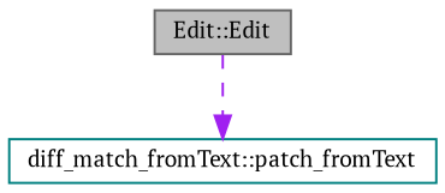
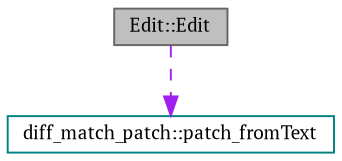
  digraph {
    rankdir=TB
    fontname="PT Serif"
    node [fontname="PT Serif" fontsize=10 shape=record style=filled]
    n1 [color=gray40 fillcolor=grey75 fontcolor=black height=0.2 label="Edit::Edit" width=0.4]
-   n2 [color=teal fillcolor=white height=0.2 label="diff_match_fromText::patch_fromText" width=0.4]
+   n2 [color=teal fillcolor=white height=0.2 label="diff_match_patch::patch_fromText" width=0.4]
    n1 -> n2 [color=purple fontname="PT Serif" fontsize=10 labelfontname="FreeSans.ttf" labelfontsize=10 style=dashed]
  }
